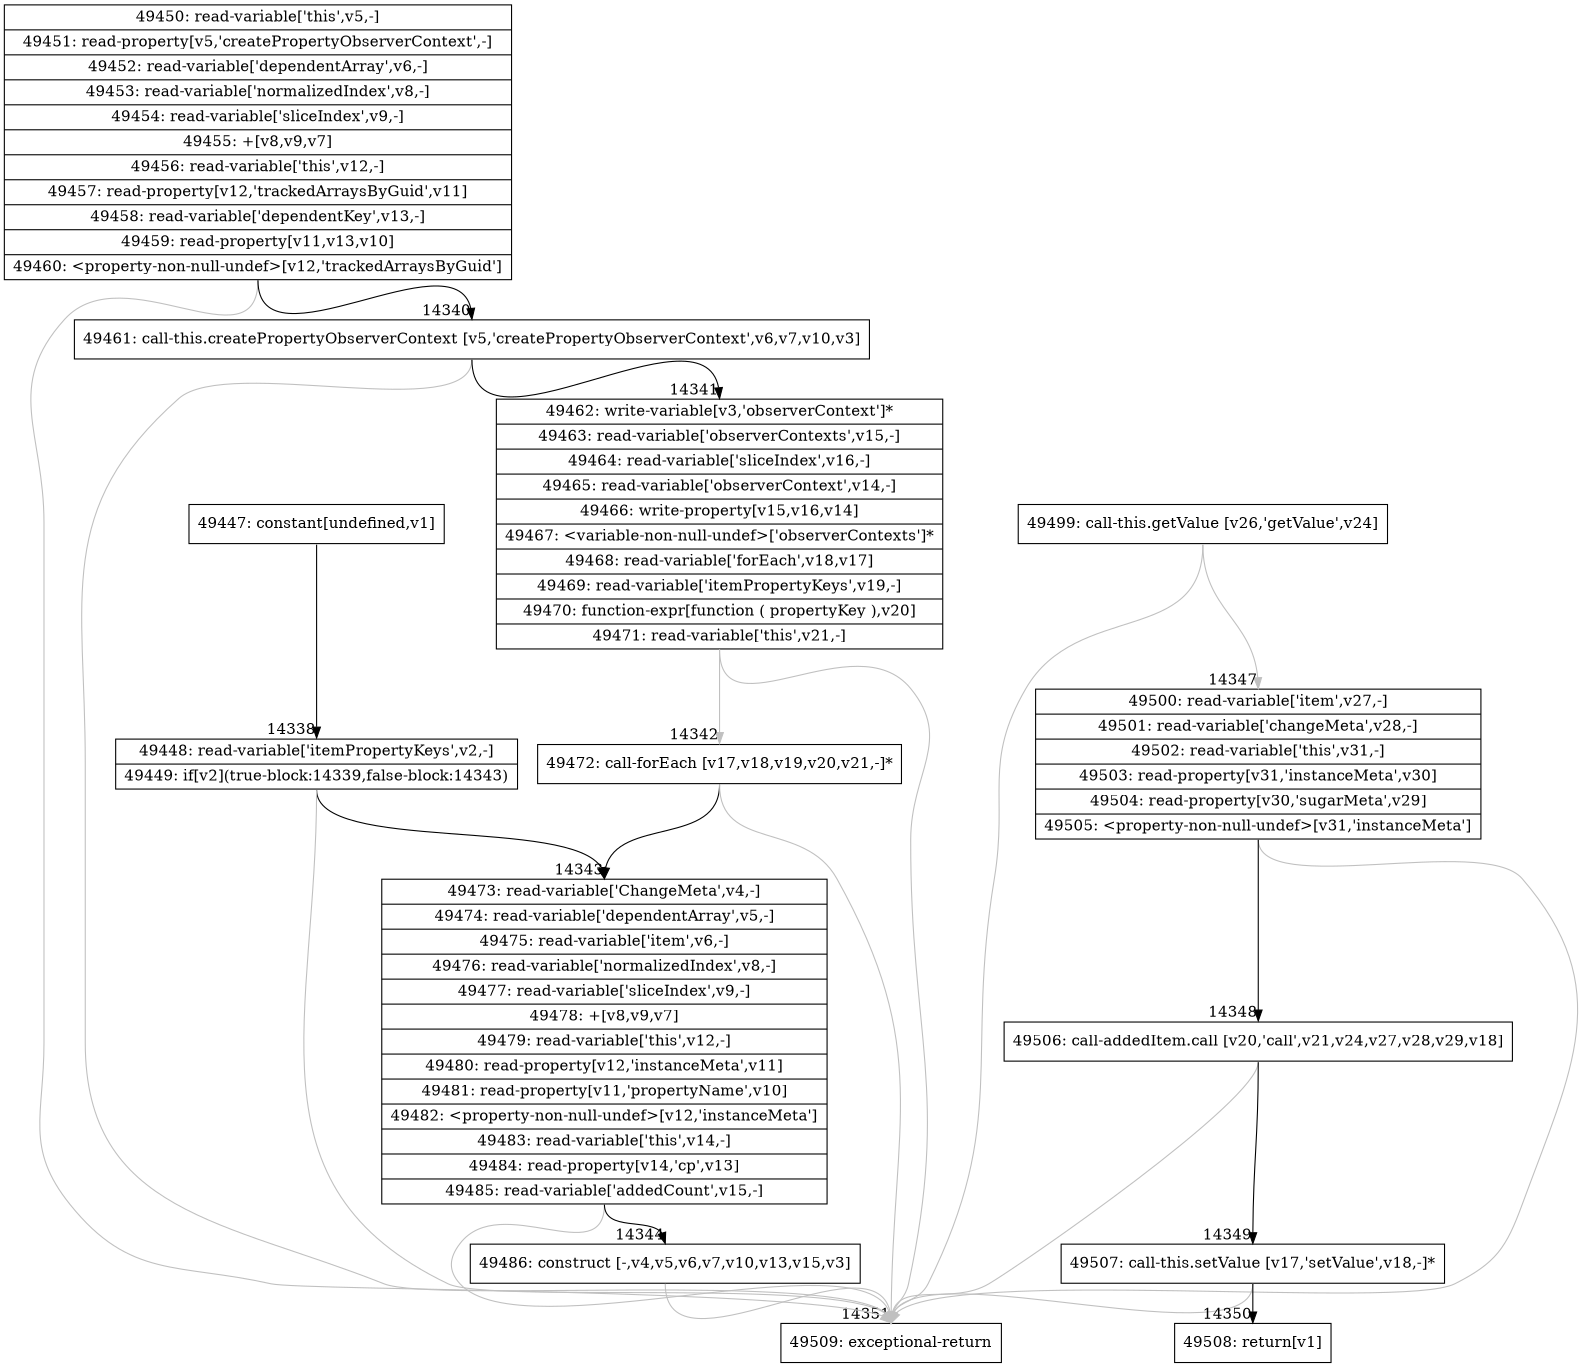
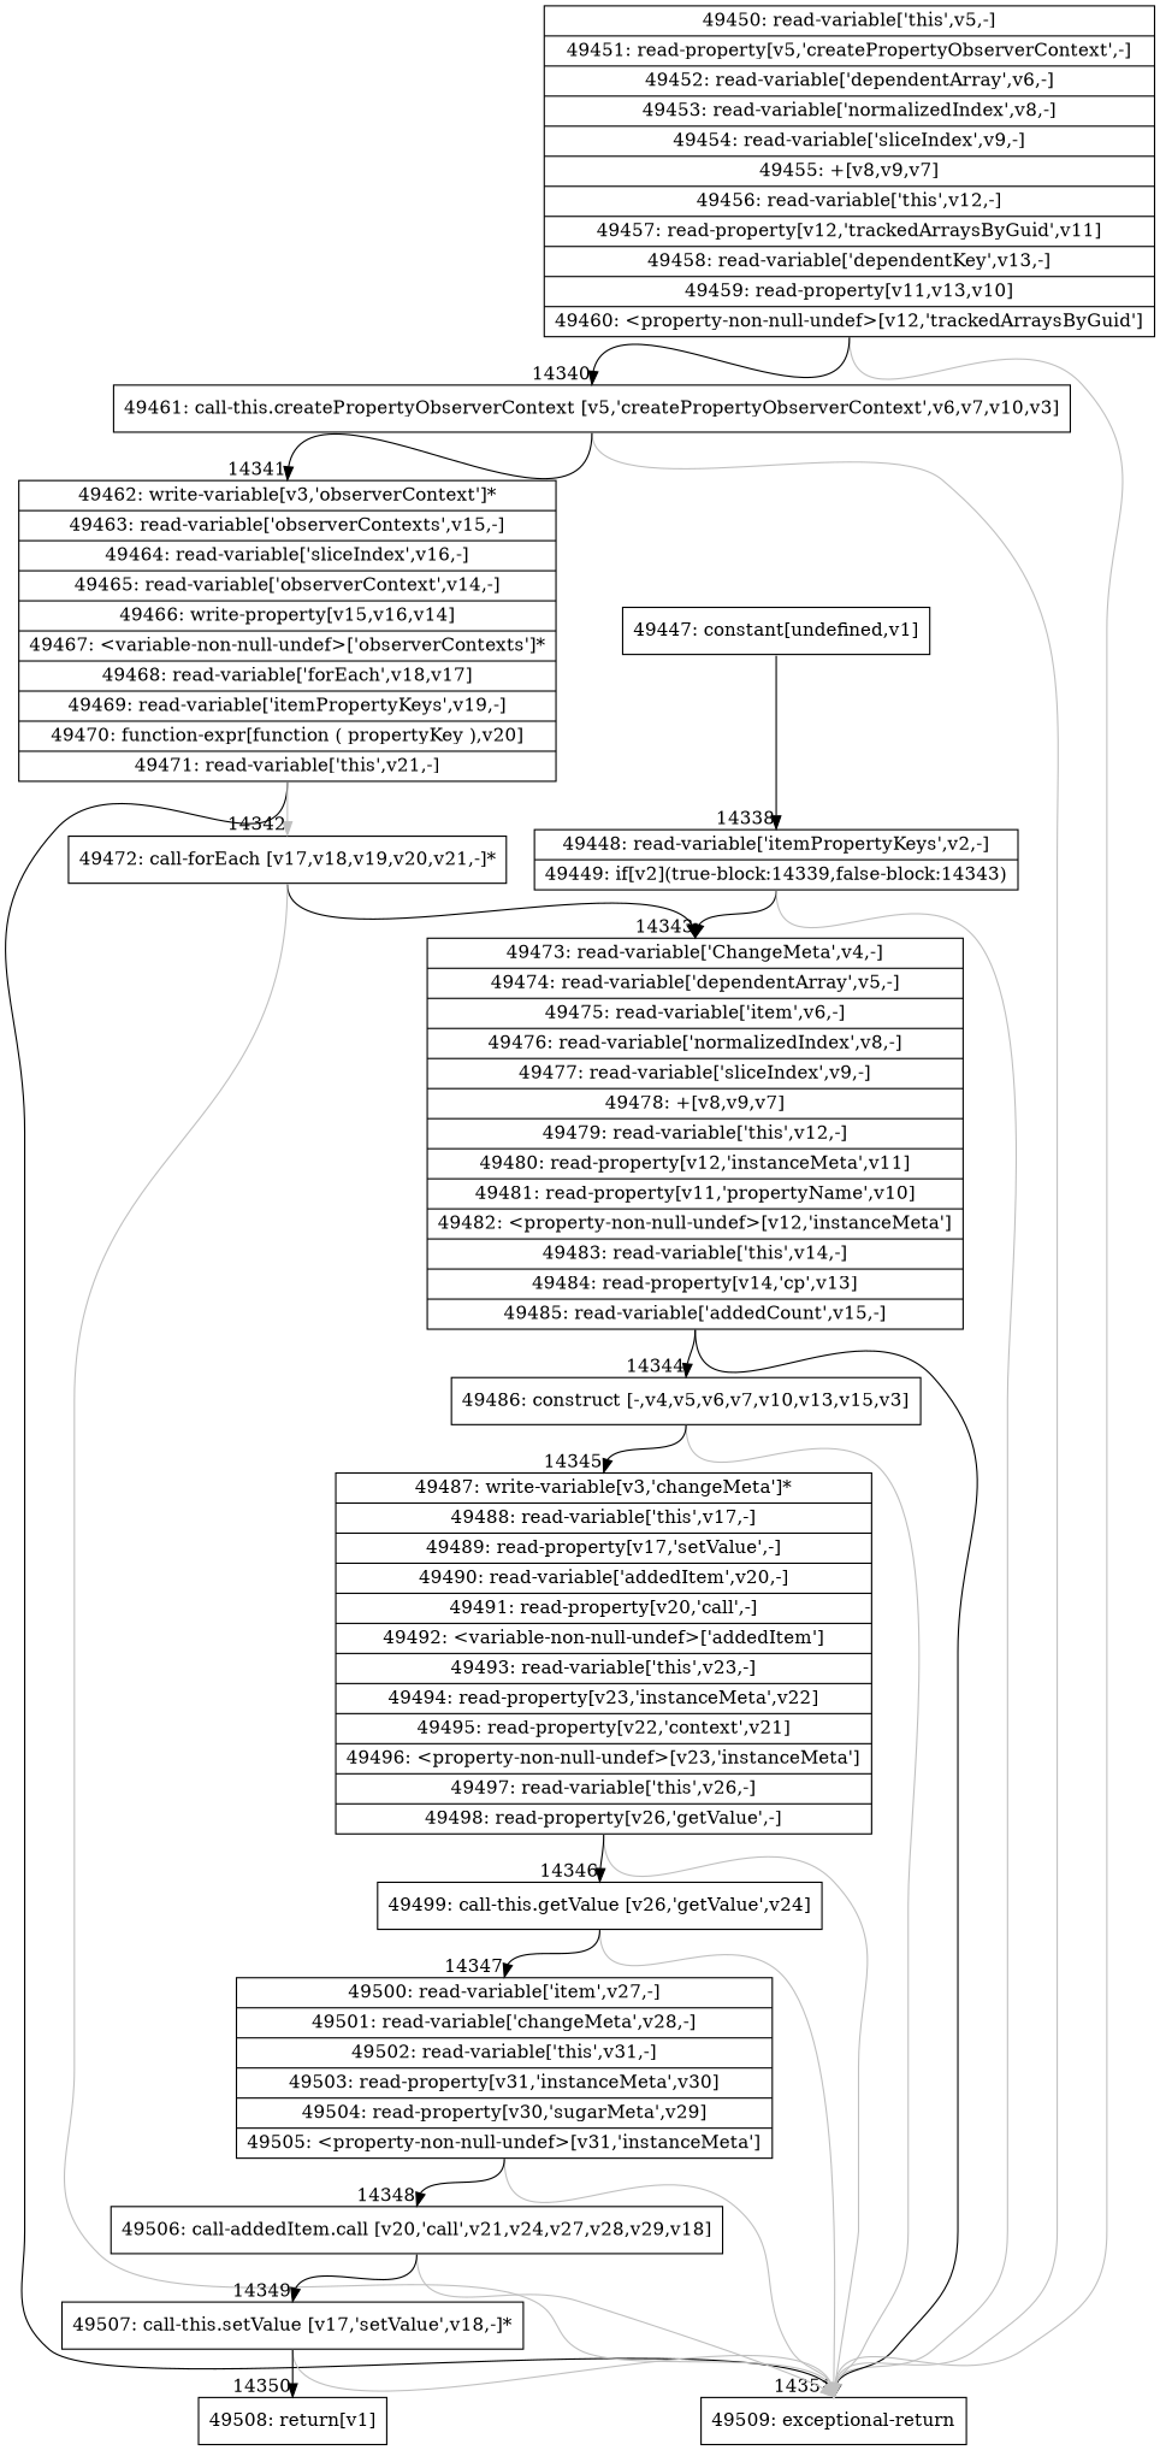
  digraph {
    rankdir=TD
    node [shape=record]
    edge [headport=n tailport=s color=gray]
    n1 [label="{49447: constant[undefined,v1]}"]
    n2 [label="{49448: read-variable['itemPropertyKeys',v2,-]|49449: if[v2](true-block:14339,false-block:14343)}"]
    n3 [label="{49473: read-variable['ChangeMeta',v4,-]|49474: read-variable['dependentArray',v5,-]|49475: read-variable['item',v6,-]|49476: read-variable['normalizedIndex',v8,-]|49477: read-variable['sliceIndex',v9,-]|49478: +[v8,v9,v7]|49479: read-variable['this',v12,-]|49480: read-property[v12,'instanceMeta',v11]|49481: read-property[v11,'propertyName',v10]|49482: \<property-non-null-undef\>[v12,'instanceMeta']|49483: read-variable['this',v14,-]|49484: read-property[v14,'cp',v13]|49485: read-variable['addedCount',v15,-]}"]
    n4 [label="{49509: exceptional-return}"]
    n5 [label="{49450: read-variable['this',v5,-]|49451: read-property[v5,'createPropertyObserverContext',-]|49452: read-variable['dependentArray',v6,-]|49453: read-variable['normalizedIndex',v8,-]|49454: read-variable['sliceIndex',v9,-]|49455: +[v8,v9,v7]|49456: read-variable['this',v12,-]|49457: read-property[v12,'trackedArraysByGuid',v11]|49458: read-variable['dependentKey',v13,-]|49459: read-property[v11,v13,v10]|49460: \<property-non-null-undef\>[v12,'trackedArraysByGuid']}"]
    n6 [label="{49461: call-this.createPropertyObserverContext [v5,'createPropertyObserverContext',v6,v7,v10,v3]}"]
    n7 [label="{49486: construct [-,v4,v5,v6,v7,v10,v13,v15,v3]}"]
    n8 [label="{49462: write-variable[v3,'observerContext']*|49463: read-variable['observerContexts',v15,-]|49464: read-variable['sliceIndex',v16,-]|49465: read-variable['observerContext',v14,-]|49466: write-property[v15,v16,v14]|49467: \<variable-non-null-undef\>['observerContexts']*|49468: read-variable['forEach',v18,v17]|49469: read-variable['itemPropertyKeys',v19,-]|49470: function-expr[function ( propertyKey ),v20]|49471: read-variable['this',v21,-]}"]
+   n9 [label="{49487: write-variable[v3,'changeMeta']*|49488: read-variable['this',v17,-]|49489: read-property[v17,'setValue',-]|49490: read-variable['addedItem',v20,-]|49491: read-property[v20,'call',-]|49492: \<variable-non-null-undef\>['addedItem']|49493: read-variable['this',v23,-]|49494: read-property[v23,'instanceMeta',v22]|49495: read-property[v22,'context',v21]|49496: \<property-non-null-undef\>[v23,'instanceMeta']|49497: read-variable['this',v26,-]|49498: read-property[v26,'getValue',-]}"]
    n10 [label="{49472: call-forEach [v17,v18,v19,v20,v21,-]*}"]
    n11 [label="{49499: call-this.getValue [v26,'getValue',v24]}"]
    n12 [label="{49500: read-variable['item',v27,-]|49501: read-variable['changeMeta',v28,-]|49502: read-variable['this',v31,-]|49503: read-property[v31,'instanceMeta',v30]|49504: read-property[v30,'sugarMeta',v29]|49505: \<property-non-null-undef\>[v31,'instanceMeta']}"]
    n13 [label="{49506: call-addedItem.call [v20,'call',v21,v24,v27,v28,v29,v18]}"]
    n14 [label="{49507: call-this.setValue [v17,'setValue',v18,-]*}"]
    n15 [label="{49508: return[v1]}"]
    n1 -> n2 [headlabel="      14338" color=""]
    n2 -> n3 [headlabel="      14343" color=""]
    n2 -> n4 [headlabel="      14351"]
-   n3 -> n4
+   n3 -> n4 [color=black]
    n3 -> n7 [headlabel="      14344" color=""]
    n5 -> n4
    n5 -> n6 [headlabel="      14340" color=""]
    n6 -> n4
    n6 -> n8 [headlabel="      14341" color=""]
    n7 -> n4
-   n8 -> n4
+   n7 -> n9 [headlabel="      14345" color=""]
+   n8 -> n4 [color=black]
    n8 -> n10 [headlabel="      14342"]
+   n9 -> n4
+   n9 -> n11 [headlabel="      14346" color=""]
    n10 -> n3 [color=""]
    n10 -> n4
    n11 -> n4
-   n11 -> n12 [headlabel="      14347"]
+   n11 -> n12 [headlabel="      14347" color=""]
    n12 -> n4
    n12 -> n13 [headlabel="      14348" color=""]
    n13 -> n4
    n13 -> n14 [headlabel="      14349" color=""]
    n14 -> n4
    n14 -> n15 [headlabel="      14350" color=""]
  }
